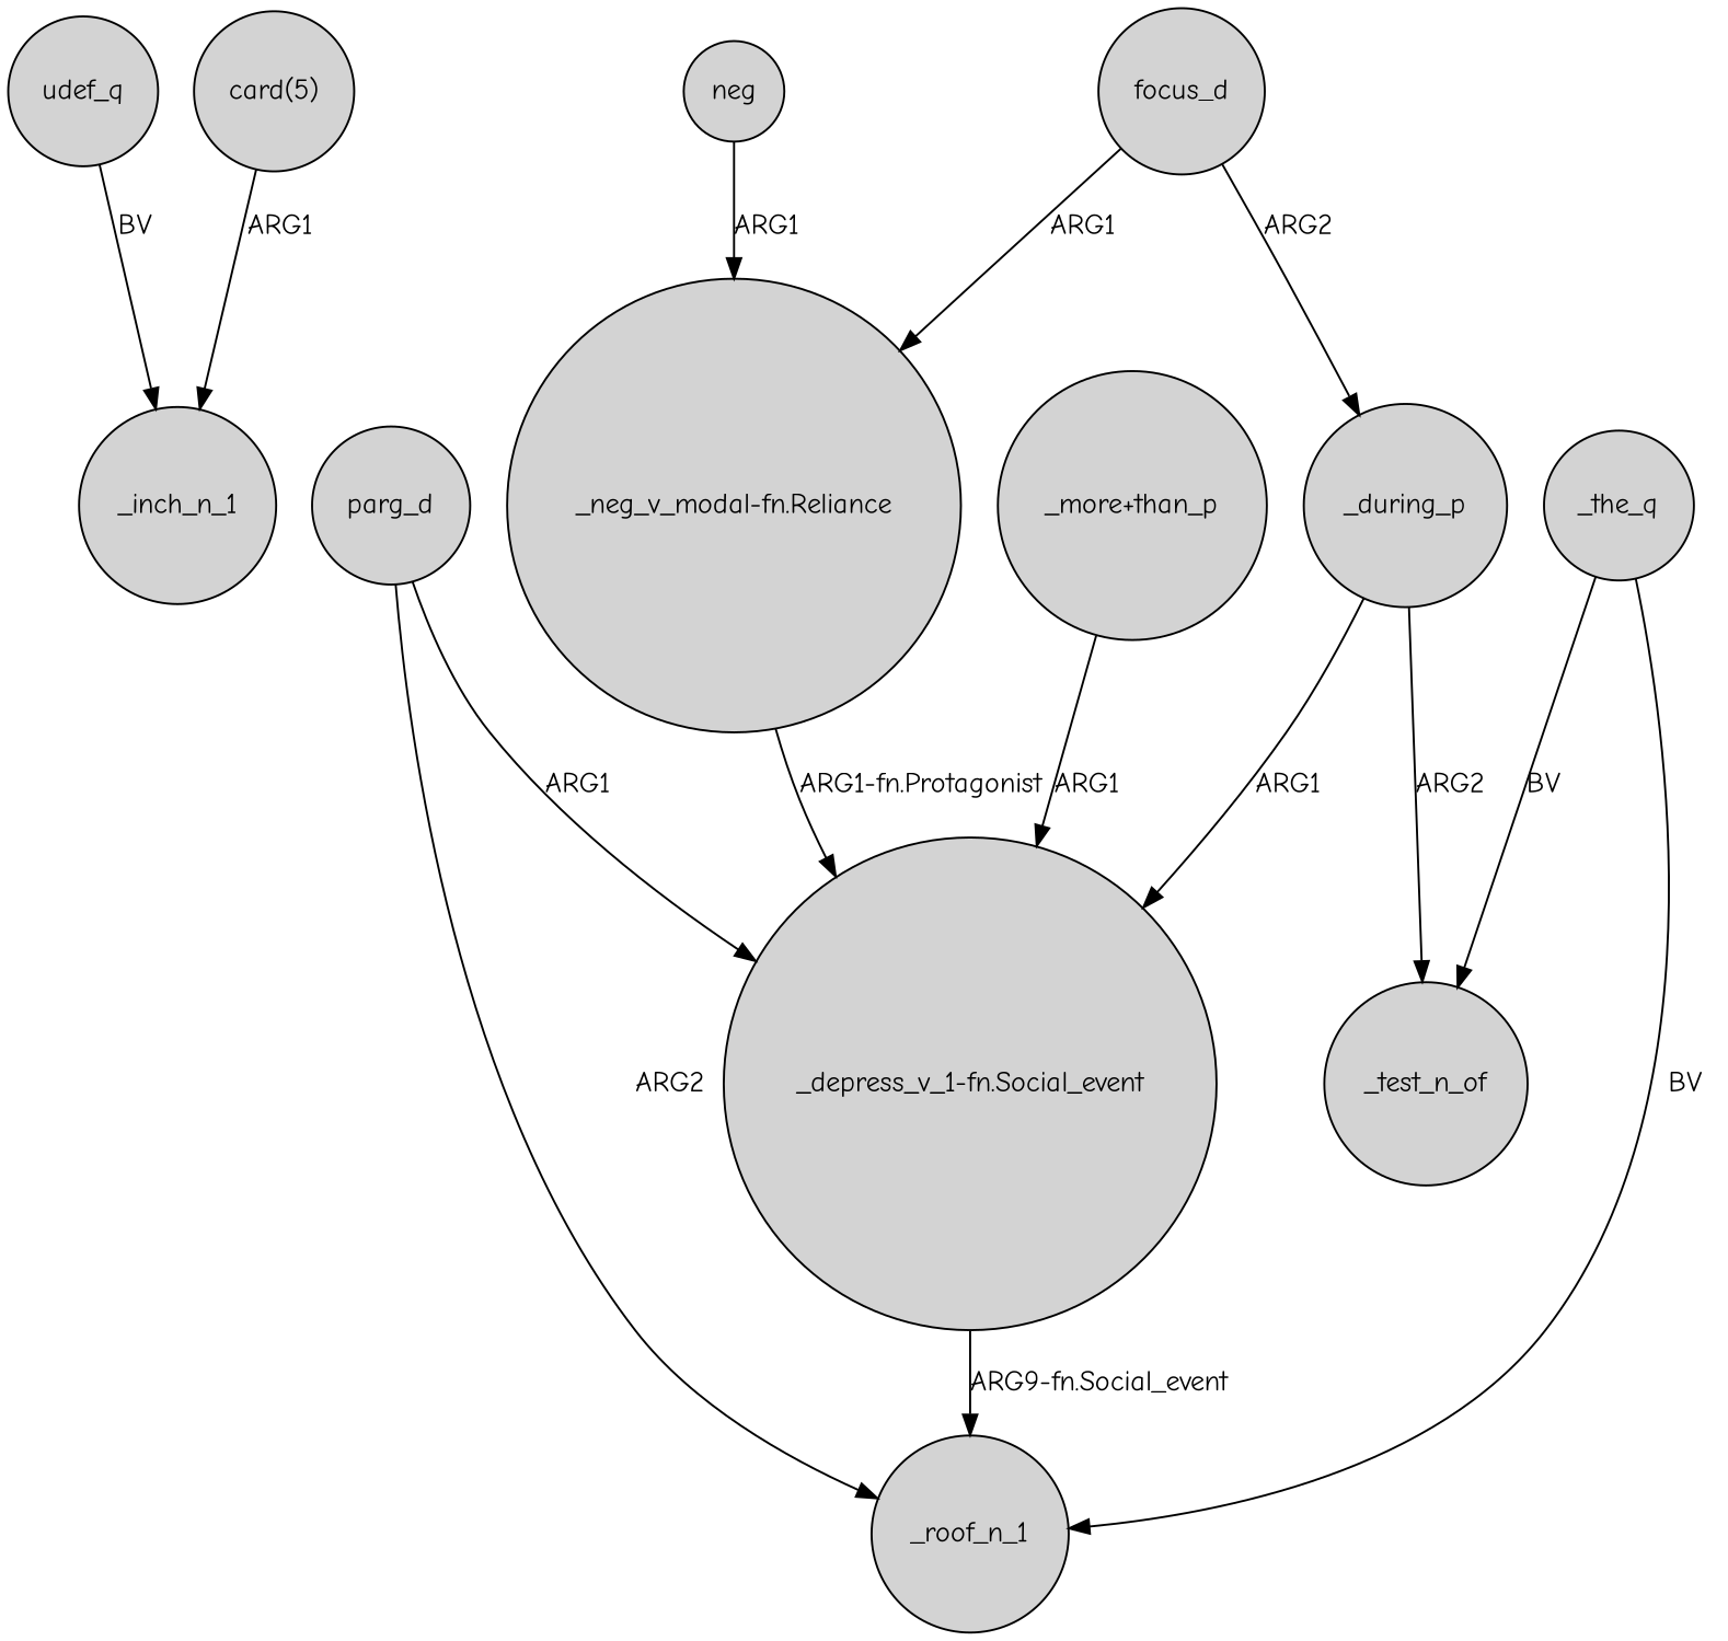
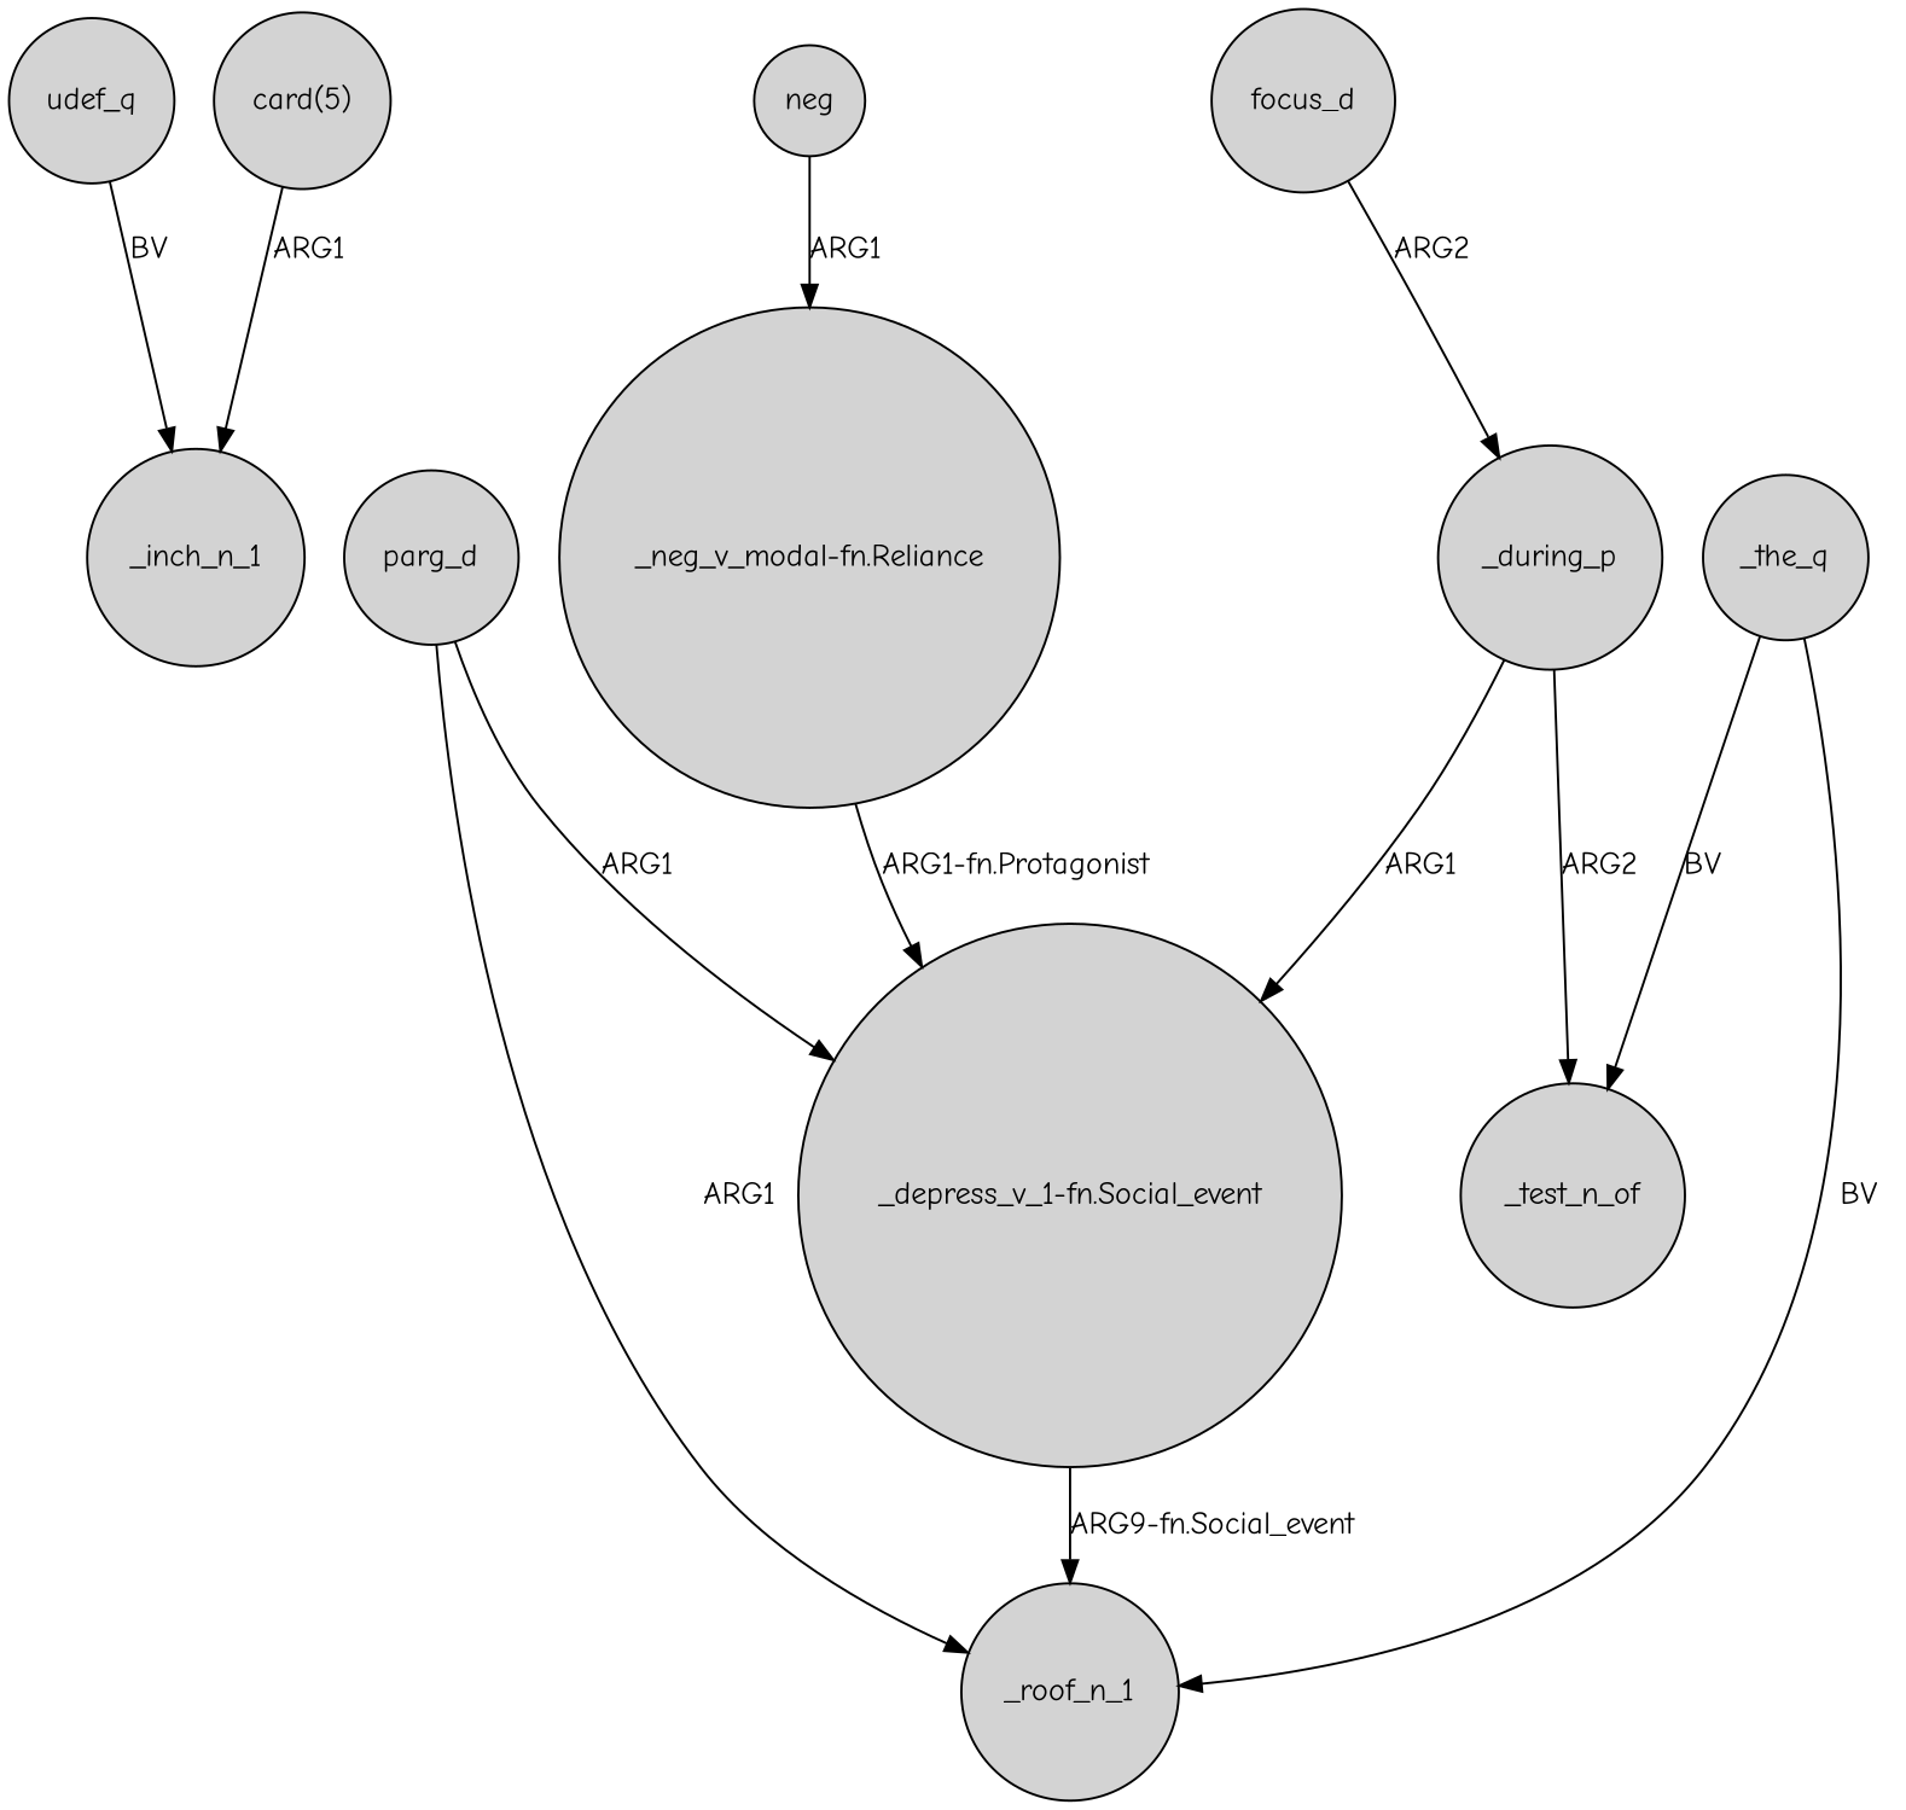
  digraph {
    fontname="Comic Neue"
    node [fontname="Comic Neue" shape=circle style=filled]
    edge [fontname="Comic Neue"]
    udef_q
    _inch_n_1
    "card(5)"
-   "_more+than_p"
    "_depress_v_1-fn.Social_event"
    _roof_n_1
    _during_p
    _test_n_of
    parg_d
    _the_q
    n11 [label="_neg_v_modal-fn.Reliance"]
    neg
    focus_d
    udef_q -> _inch_n_1 [label=BV]
    "card(5)" -> _inch_n_1 [label=ARG1]
-   "_more+than_p" -> "_depress_v_1-fn.Social_event" [label=ARG1]
    "_depress_v_1-fn.Social_event" -> _roof_n_1 [label="ARG9-fn.Social_event"]
    _during_p -> "_depress_v_1-fn.Social_event" [label=ARG1]
    _during_p -> _test_n_of [label=ARG2]
    parg_d -> "_depress_v_1-fn.Social_event" [label=ARG1]
-   parg_d -> _roof_n_1 [label=ARG2]
+   parg_d -> _roof_n_1 [label=ARG1]
    _the_q -> _roof_n_1 [label=BV]
    _the_q -> _test_n_of [label=BV]
    n11 -> "_depress_v_1-fn.Social_event" [label="ARG1-fn.Protagonist"]
    neg -> n11 [label=ARG1]
    focus_d -> _during_p [label=ARG2]
-   focus_d -> n11 [label=ARG1]
  }
